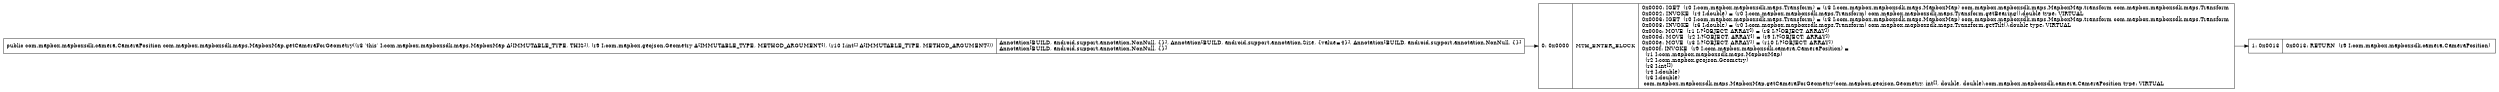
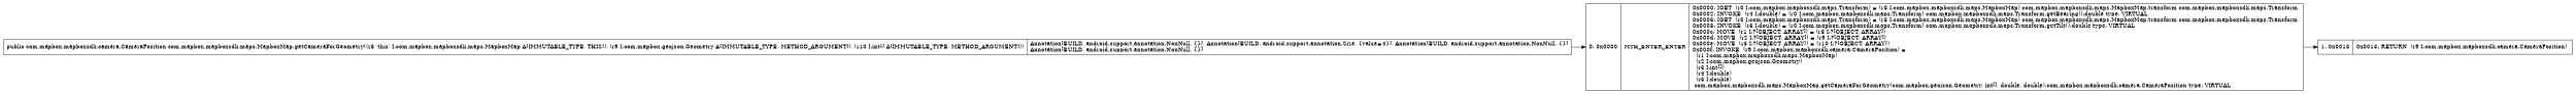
  digraph {
    rankdir=LR
    node [shape=record]
-   n1 [label="{0\:\ 0x0000|MTH_ENTER_BLOCK\l|0x0000: IGET  (r0 I:com.mapbox.mapboxsdk.maps.Transform) = (r8 I:com.mapbox.mapboxsdk.maps.MapboxMap) com.mapbox.mapboxsdk.maps.MapboxMap.transform com.mapbox.mapboxsdk.maps.Transform \l0x0002: INVOKE  (r4 I:double) = (r0 I:com.mapbox.mapboxsdk.maps.Transform) com.mapbox.mapboxsdk.maps.Transform.getBearing():double type: VIRTUAL \l0x0006: IGET  (r0 I:com.mapbox.mapboxsdk.maps.Transform) = (r8 I:com.mapbox.mapboxsdk.maps.MapboxMap) com.mapbox.mapboxsdk.maps.MapboxMap.transform com.mapbox.mapboxsdk.maps.Transform \l0x0008: INVOKE  (r6 I:double) = (r0 I:com.mapbox.mapboxsdk.maps.Transform) com.mapbox.mapboxsdk.maps.Transform.getTilt():double type: VIRTUAL \l0x000c: MOVE  (r1 I:?[OBJECT, ARRAY]) = (r8 I:?[OBJECT, ARRAY]) \l0x000d: MOVE  (r2 I:?[OBJECT, ARRAY]) = (r9 I:?[OBJECT, ARRAY]) \l0x000e: MOVE  (r3 I:?[OBJECT, ARRAY]) = (r10 I:?[OBJECT, ARRAY]) \l0x000f: INVOKE  (r9 I:com.mapbox.mapboxsdk.camera.CameraPosition) = \l  (r1 I:com.mapbox.mapboxsdk.maps.MapboxMap)\l  (r2 I:com.mapbox.geojson.Geometry)\l  (r3 I:int[])\l  (r4 I:double)\l  (r6 I:double)\l com.mapbox.mapboxsdk.maps.MapboxMap.getCameraForGeometry(com.mapbox.geojson.Geometry, int[], double, double):com.mapbox.mapboxsdk.camera.CameraPosition type: VIRTUAL \l}"]
+   n1 [label="{0\:\ 0x0000|MTH_ENTER_ENTER\l|0x0000: IGET  (r0 I:com.mapbox.mapboxsdk.maps.Transform) = (r8 I:com.mapbox.mapboxsdk.maps.MapboxMap) com.mapbox.mapboxsdk.maps.MapboxMap.transform com.mapbox.mapboxsdk.maps.Transform \l0x0002: INVOKE  (r4 I:double) = (r0 I:com.mapbox.mapboxsdk.maps.Transform) com.mapbox.mapboxsdk.maps.Transform.getBearing():double type: VIRTUAL \l0x0006: IGET  (r0 I:com.mapbox.mapboxsdk.maps.Transform) = (r8 I:com.mapbox.mapboxsdk.maps.MapboxMap) com.mapbox.mapboxsdk.maps.MapboxMap.transform com.mapbox.mapboxsdk.maps.Transform \l0x0008: INVOKE  (r6 I:double) = (r0 I:com.mapbox.mapboxsdk.maps.Transform) com.mapbox.mapboxsdk.maps.Transform.getTilt():double type: VIRTUAL \l0x000c: MOVE  (r1 I:?[OBJECT, ARRAY]) = (r8 I:?[OBJECT, ARRAY]) \l0x000d: MOVE  (r2 I:?[OBJECT, ARRAY]) = (r9 I:?[OBJECT, ARRAY]) \l0x000e: MOVE  (r3 I:?[OBJECT, ARRAY]) = (r10 I:?[OBJECT, ARRAY]) \l0x000f: INVOKE  (r9 I:com.mapbox.mapboxsdk.camera.CameraPosition) = \l  (r1 I:com.mapbox.mapboxsdk.maps.MapboxMap)\l  (r2 I:com.mapbox.geojson.Geometry)\l  (r3 I:int[])\l  (r4 I:double)\l  (r6 I:double)\l com.mapbox.mapboxsdk.maps.MapboxMap.getCameraForGeometry(com.mapbox.geojson.Geometry, int[], double, double):com.mapbox.mapboxsdk.camera.CameraPosition type: VIRTUAL \l}"]
    n2 [label="{1\:\ 0x0013|0x0013: RETURN  (r9 I:com.mapbox.mapboxsdk.camera.CameraPosition) \l}"]
    n3 [label="{public com.mapbox.mapboxsdk.camera.CameraPosition com.mapbox.mapboxsdk.maps.MapboxMap.getCameraForGeometry((r8 'this' I:com.mapbox.mapboxsdk.maps.MapboxMap A[IMMUTABLE_TYPE, THIS]), (r9 I:com.mapbox.geojson.Geometry A[IMMUTABLE_TYPE, METHOD_ARGUMENT]), (r10 I:int[] A[IMMUTABLE_TYPE, METHOD_ARGUMENT]))  | Annotation[BUILD, android.support.annotation.NonNull, \{\}], Annotation[BUILD, android.support.annotation.Size, \{value=4\}], Annotation[BUILD, android.support.annotation.NonNull, \{\}]\lAnnotation[BUILD, android.support.annotation.NonNull, \{\}]\l}"]
    n1 -> n2
    n3 -> n1
  }
